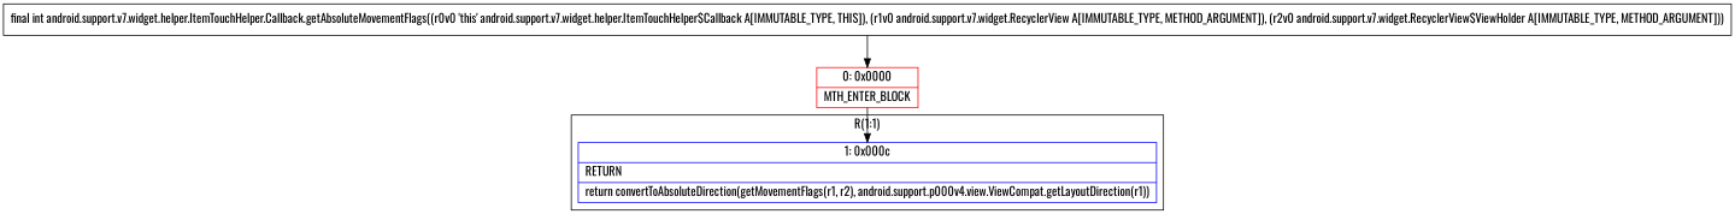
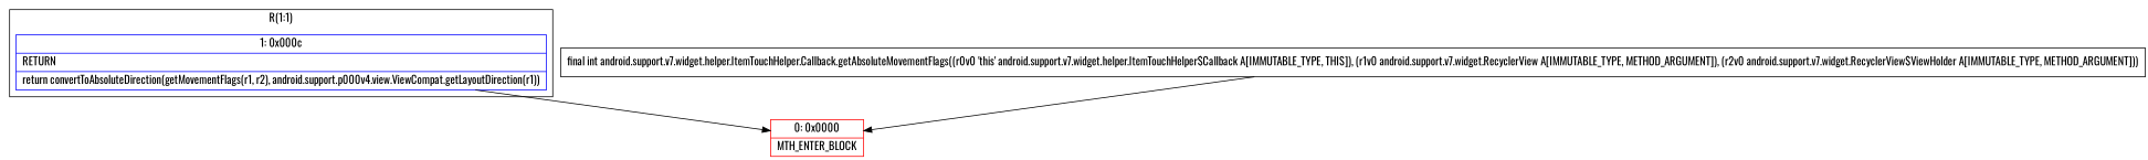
  digraph {
    fontname=Oswald
    node [shape=record fontname=Oswald]
    edge [fontname=Oswald]
    n1 [color=blue label="{1\:\ 0x000c|RETURN\l|return convertToAbsoluteDirection(getMovementFlags(r1, r2), android.support.p000v4.view.ViewCompat.getLayoutDirection(r1))\l}"]
    n2 [color=red label="{0\:\ 0x0000|MTH_ENTER_BLOCK\l}"]
    n3 [label="{final int android.support.v7.widget.helper.ItemTouchHelper.Callback.getAbsoluteMovementFlags((r0v0 'this' android.support.v7.widget.helper.ItemTouchHelper$Callback A[IMMUTABLE_TYPE, THIS]), (r1v0 android.support.v7.widget.RecyclerView A[IMMUTABLE_TYPE, METHOD_ARGUMENT]), (r2v0 android.support.v7.widget.RecyclerView$ViewHolder A[IMMUTABLE_TYPE, METHOD_ARGUMENT])) }"]
    subgraph cluster_1 {
      label="R(1:1)"
      n1
    }
-   n2 -> n1
+   n1 -> n2
    n3 -> n2
  }
